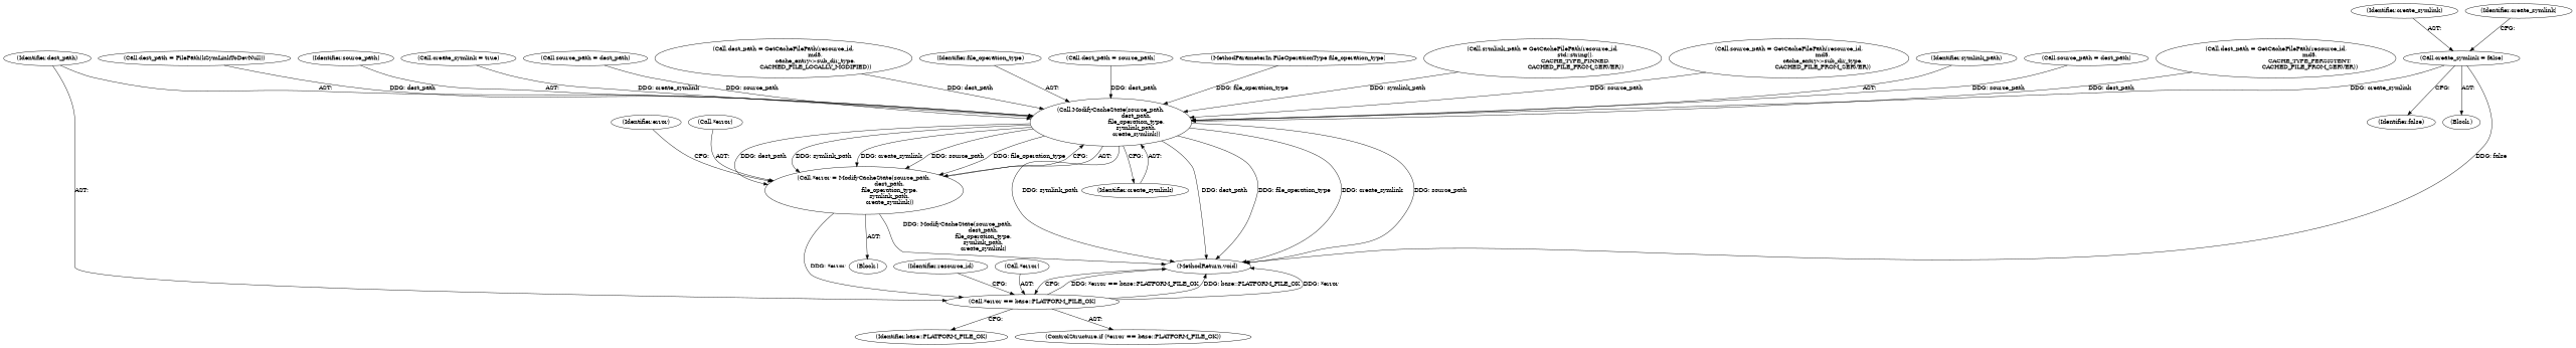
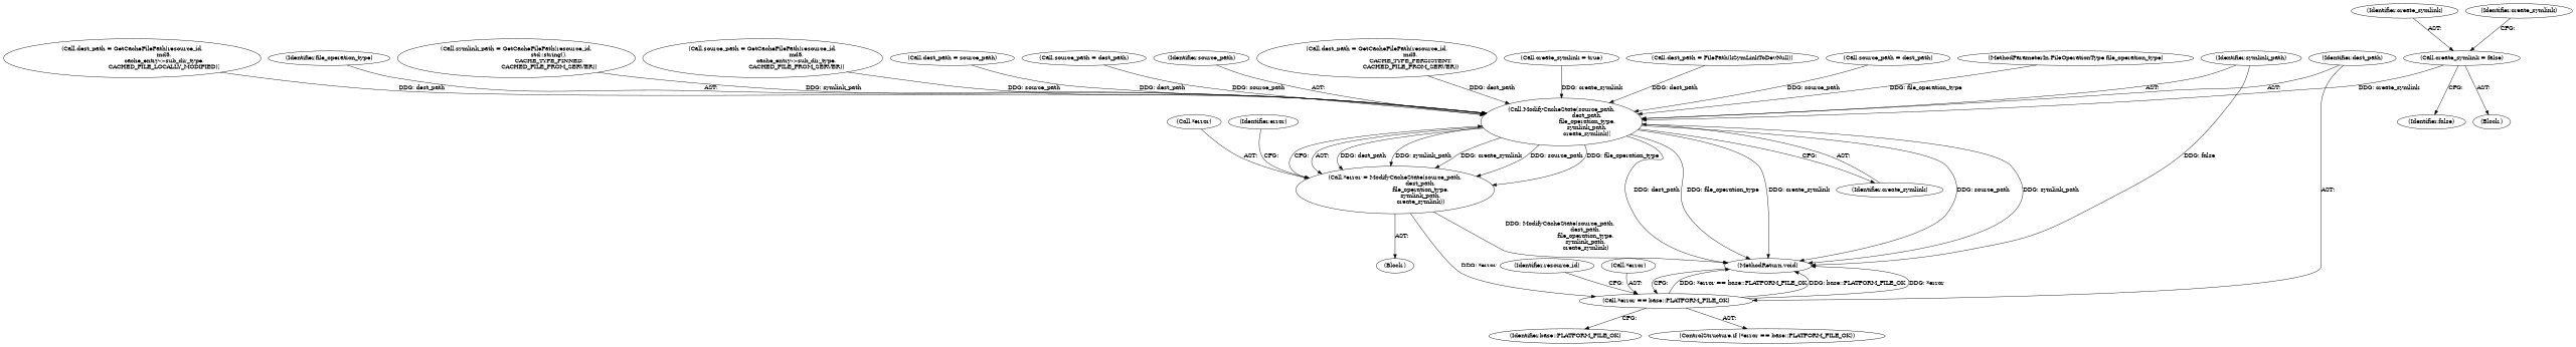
  digraph {
    n1 [label="(Call,create_symlink = false)"]
    n2 [label="(Call,ModifyCacheState(source_path,\n                            dest_path,\n                            file_operation_type,\n                            symlink_path,\n                            create_symlink))"]
    n3 [label="(Identifier,false)"]
    n4 [label="(Block,)"]
    n5 [label="(MethodReturn,void)"]
    n6 [label="(Call,*error = ModifyCacheState(source_path,\n                            dest_path,\n                            file_operation_type,\n                            symlink_path,\n                            create_symlink))"]
    n7 [label="(Identifier,create_symlink)"]
    n8 [label="(Call,*error == base::PLATFORM_FILE_OK)"]
    n9 [label="(Block,)"]
    n10 [label="(Identifier,base::PLATFORM_FILE_OK)"]
    n11 [label="(ControlStructure,if (*error == base::PLATFORM_FILE_OK))"]
    n12 [label="(Identifier,create_symlink)"]
    n13 [label="(Call,dest_path = source_path)"]
    n14 [label="(MethodParameterIn,FileOperationType file_operation_type)"]
    n15 [label="(Call,symlink_path = GetCacheFilePath(resource_id,\n                                    std::string(),\n                                    CACHE_TYPE_PINNED,\n                                    CACHED_FILE_FROM_SERVER))"]
    n16 [label="(Call,source_path = GetCacheFilePath(resource_id,\n                                     md5,\n                                     cache_entry->sub_dir_type,\n                                     CACHED_FILE_FROM_SERVER))"]
    n17 [label="(Identifier,symlink_path)"]
    n18 [label="(Call,source_path = dest_path)"]
    n19 [label="(Identifier,resource_id)"]
    n20 [label="(Identifier,error)"]
    n21 [label="(Call,dest_path = GetCacheFilePath(resource_id,\n                                     md5,\n                                     CACHE_TYPE_PERSISTENT,\n                                     CACHED_FILE_FROM_SERVER))"]
    n22 [label="(Call,dest_path = FilePath(kSymLinkToDevNull))"]
    n23 [label="(Identifier,source_path)"]
    n24 [label="(Call,create_symlink = true)"]
    n25 [label="(Call,*error)"]
    n26 [label="(Call,source_path = dest_path)"]
    n27 [label="(Identifier,dest_path)"]
    n28 [label="(Call,dest_path = GetCacheFilePath(resource_id,\n                                   md5,\n                                   cache_entry->sub_dir_type,\n                                   CACHED_FILE_LOCALLY_MODIFIED))"]
    n29 [label="(Call,*error)"]
    n30 [label="(Identifier,file_operation_type)"]
    n31 [label="(Identifier,create_symlink)"]
    n1 -> n2 [label="DDG: create_symlink"]
    n1 -> n3 [label="CFG: "]
    n1 -> n4 [label="AST: "]
-   n1 -> n5 [label="DDG: false"]
+   n17 -> n5 [label="DDG: false"]
    n2 -> n5 [label="DDG: file_operation_type"]
    n2 -> n5 [label="DDG: create_symlink"]
    n2 -> n5 [label="DDG: source_path"]
    n2 -> n5 [label="DDG: symlink_path"]
    n2 -> n5 [label="DDG: dest_path"]
    n2 -> n6 [label="AST: "]
    n2 -> n6 [label="DDG: dest_path"]
    n2 -> n6 [label="DDG: symlink_path"]
    n2 -> n6 [label="DDG: create_symlink"]
    n2 -> n6 [label="DDG: source_path"]
    n2 -> n6 [label="DDG: file_operation_type"]
    n2 -> n7 [label="CFG: "]
    n5 -> n8 [label="CFG: "]
    n6 -> n2 [label="CFG: "]
    n6 -> n5 [label="DDG: ModifyCacheState(source_path,\n                            dest_path,\n                            file_operation_type,\n                            symlink_path,\n                            create_symlink)"]
    n6 -> n8 [label="DDG: *error"]
    n6 -> n9 [label="AST: "]
    n7 -> n2 [label="AST: "]
    n8 -> n5 [label="DDG: *error == base::PLATFORM_FILE_OK"]
    n8 -> n5 [label="DDG: base::PLATFORM_FILE_OK"]
    n8 -> n5 [label="DDG: *error"]
    n8 -> n10 [label="CFG: "]
    n8 -> n11 [label="AST: "]
    n12 -> n1 [label="AST: "]
    n13 -> n2 [label="DDG: dest_path"]
    n14 -> n2 [label="DDG: file_operation_type"]
    n15 -> n2 [label="DDG: symlink_path"]
    n16 -> n2 [label="DDG: source_path"]
    n17 -> n2 [label="AST: "]
    n18 -> n2 [label="DDG: source_path"]
    n19 -> n8 [label="CFG: "]
    n20 -> n6 [label="CFG: "]
    n21 -> n2 [label="DDG: dest_path"]
    n22 -> n2 [label="DDG: dest_path"]
    n23 -> n2 [label="AST: "]
    n24 -> n2 [label="DDG: create_symlink"]
    n25 -> n8 [label="AST: "]
    n26 -> n2 [label="DDG: source_path"]
    n27 -> n2 [label="AST: "]
    n27 -> n8 [label="AST: "]
    n28 -> n2 [label="DDG: dest_path"]
    n29 -> n6 [label="AST: "]
    n30 -> n2 [label="AST: "]
    n31 -> n1 [label="CFG: "]
  }
